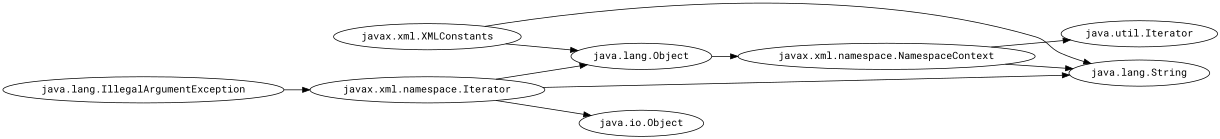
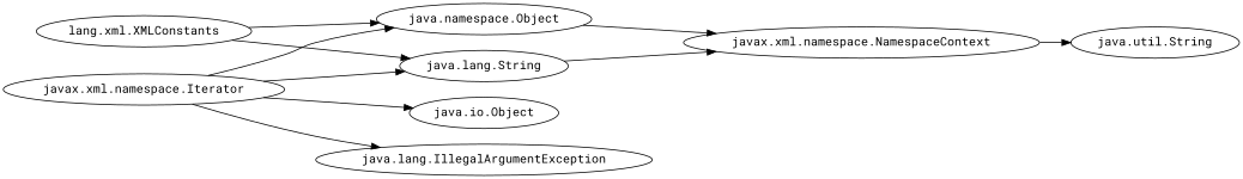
  digraph {
    fontname="Roboto Mono"
    rankdir=LR
    node [fontname="Roboto Mono"]
    edge [fontname="Roboto Mono"]
-   "javax.xml.XMLConstants"
-   "java.lang.Object"
+   "javax.xml.XMLConstants" [label="lang.xml.XMLConstants"]
+   "java.lang.Object" [label="java.namespace.Object"]
    "java.lang.String"
    "javax.xml.namespace.NamespaceContext"
-   "java.util.Iterator"
+   "java.util.Iterator" [label="java.util.String"]
    n6 [label="javax.xml.namespace.Iterator"]
    n7 [label="java.io.Object"]
    "java.lang.IllegalArgumentException"
    "javax.xml.XMLConstants" -> "java.lang.Object"
    "javax.xml.XMLConstants" -> "java.lang.String"
    "java.lang.Object" -> "javax.xml.namespace.NamespaceContext"
-   "javax.xml.namespace.NamespaceContext" -> "java.lang.String"
+   "java.lang.String" -> "javax.xml.namespace.NamespaceContext"
    "javax.xml.namespace.NamespaceContext" -> "java.util.Iterator"
    n6 -> "java.lang.Object"
    n6 -> "java.lang.String"
    n6 -> n7
-   "java.lang.IllegalArgumentException" -> n6
+   n6 -> "java.lang.IllegalArgumentException"
  }
